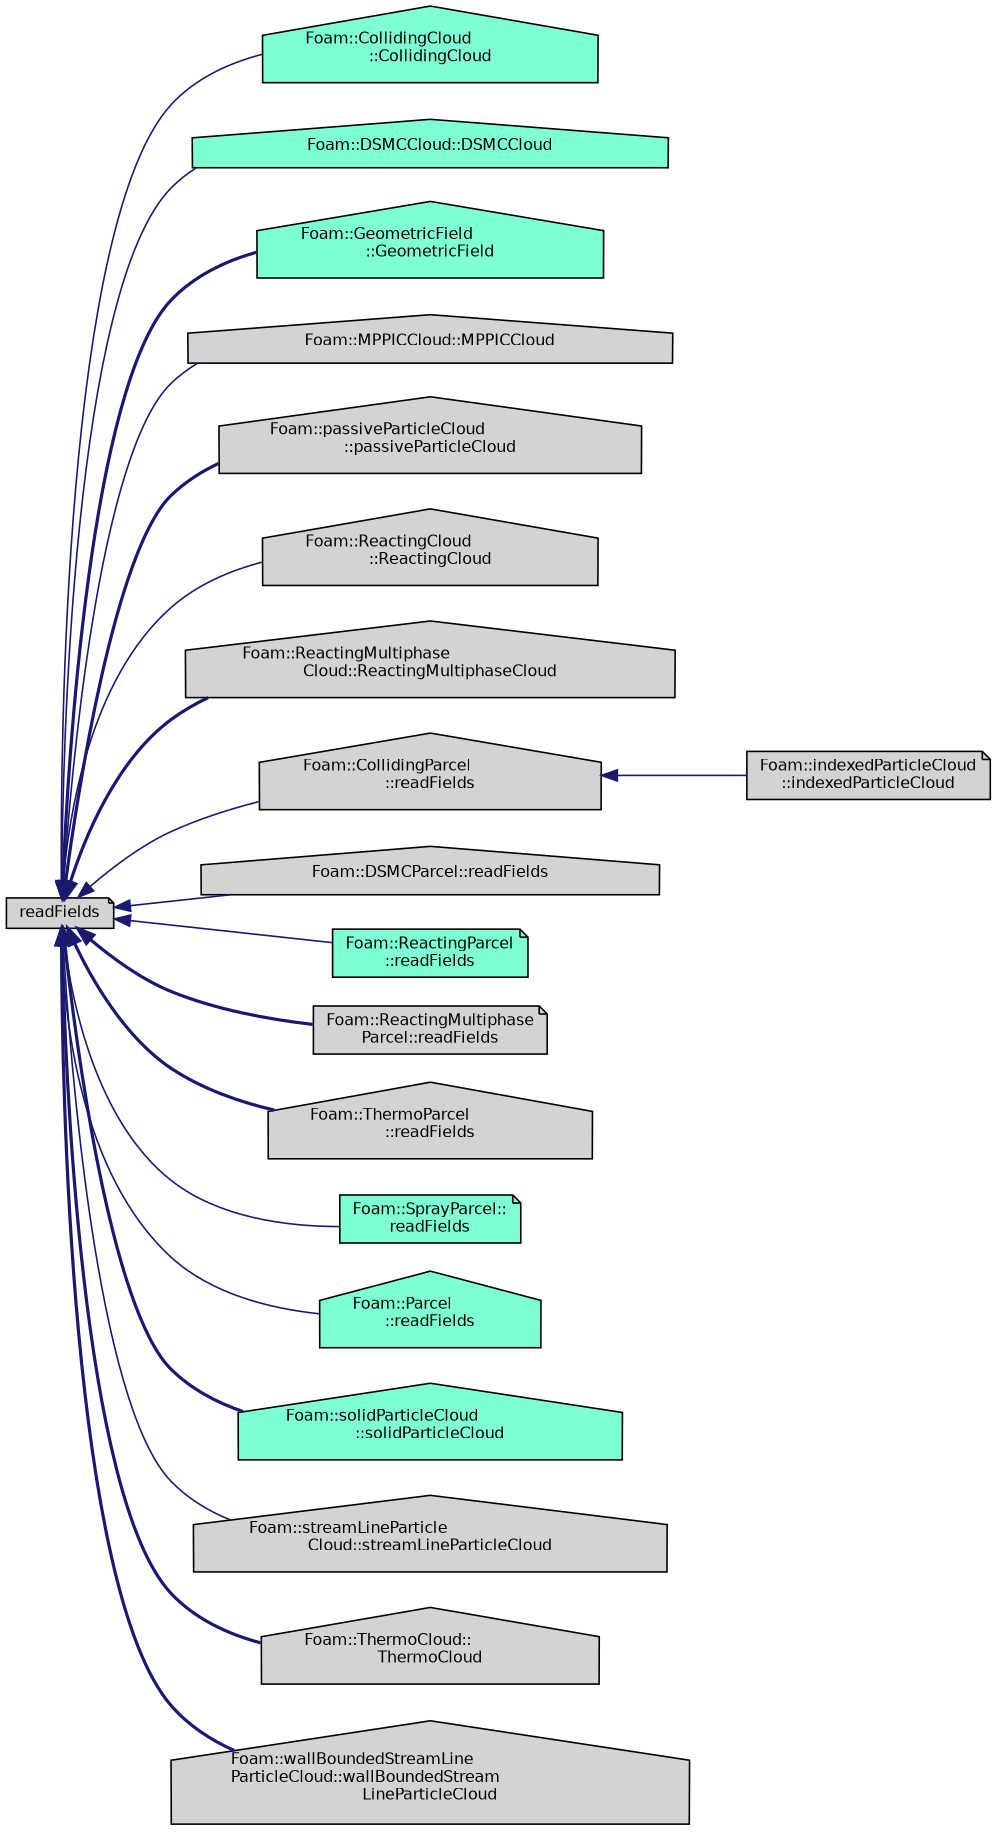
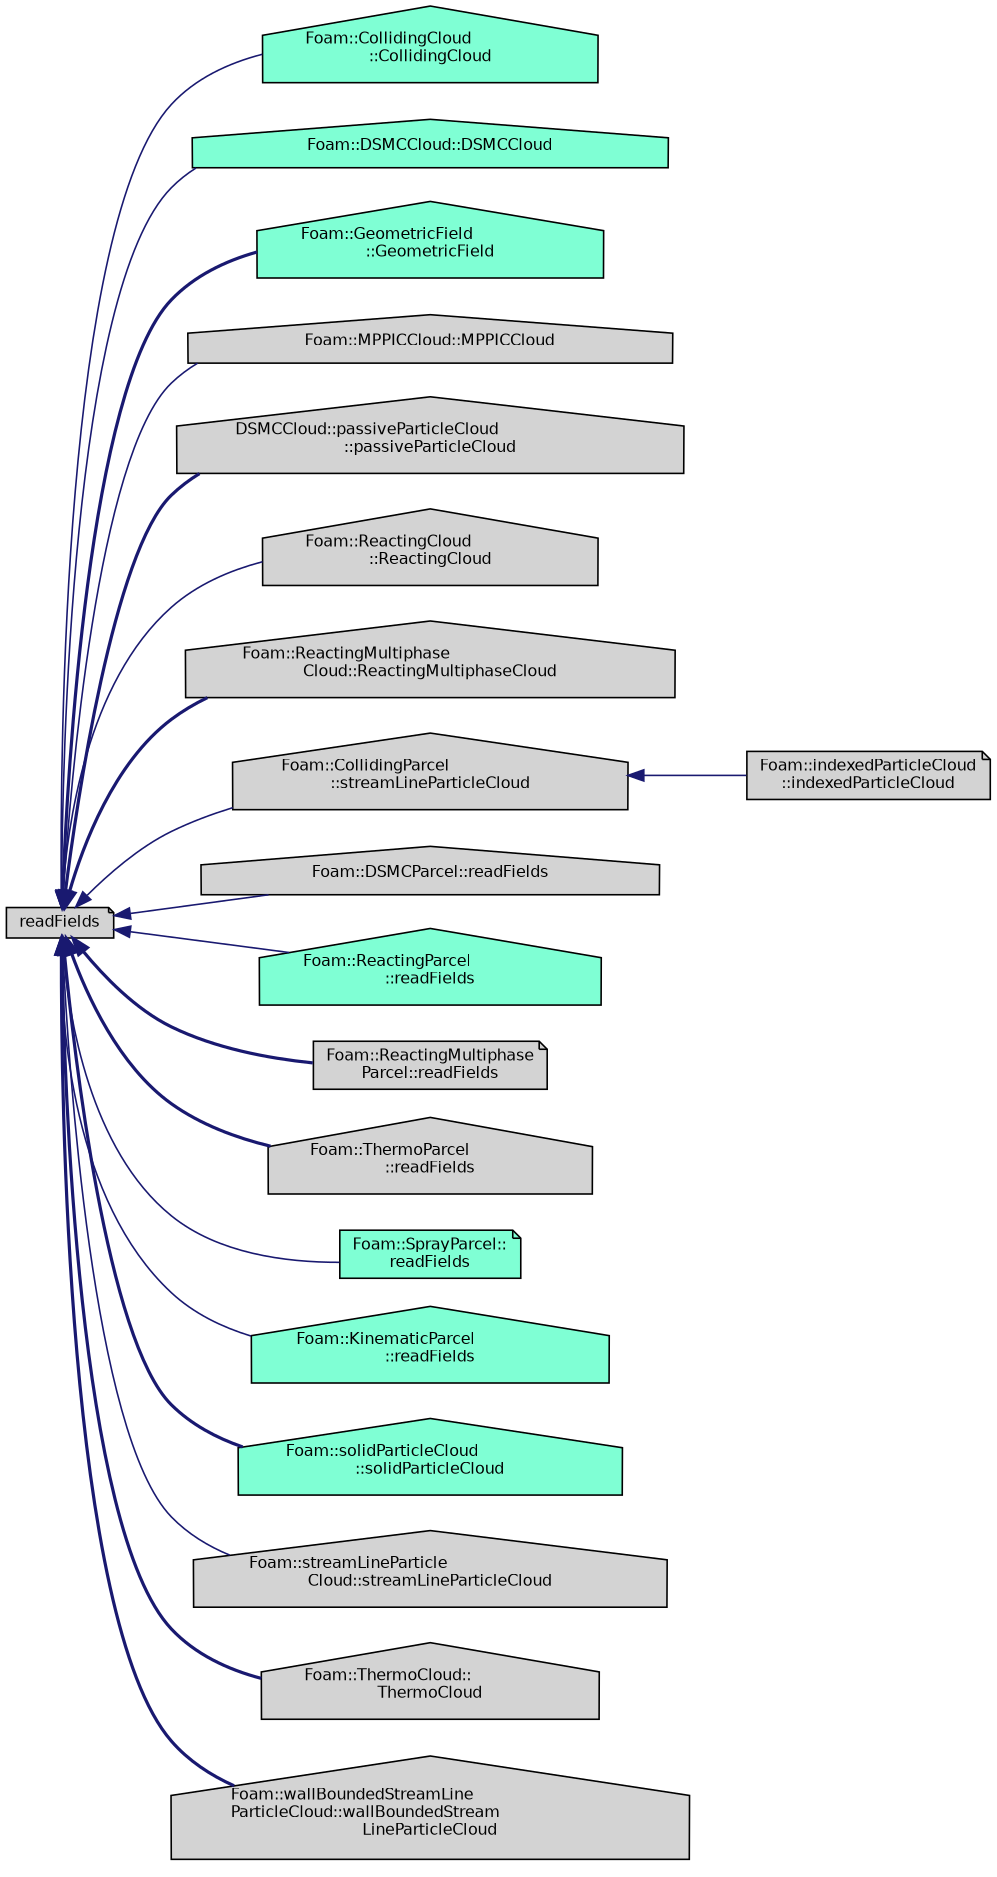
  digraph {
    rankdir=LR
    node [color=black fillcolor=lightgrey fontname=Helvetica fontsize=10 shape=house style=filled]
    edge [color=midnightblue dir=back fontname=Helvetica fontsize=10 labelfontname=Helvetica labelfontsize=10 style=solid]
    n1 [fontcolor=black height=0.2 label=readFields shape=note width=0.4]
    n2 [fillcolor=aquamarine height=0.2 label="Foam::CollidingCloud\l::CollidingCloud" width=0.4]
    n3 [fillcolor=aquamarine height=0.2 label="Foam::DSMCCloud::DSMCCloud" width=0.4]
    n4 [fillcolor=aquamarine height=0.2 label="Foam::GeometricField\l::GeometricField" width=0.4]
    n5 [height=0.2 label="Foam::MPPICCloud::MPPICCloud" width=0.4]
-   n6 [height=0.2 label="Foam::passiveParticleCloud\l::passiveParticleCloud" width=0.4]
+   n6 [height=0.2 label="DSMCCloud::passiveParticleCloud\l::passiveParticleCloud" width=0.4]
    n7 [height=0.2 label="Foam::ReactingCloud\l::ReactingCloud" width=0.4]
    n8 [height=0.2 label="Foam::ReactingMultiphase\lCloud::ReactingMultiphaseCloud" width=0.4]
-   n9 [height=0.2 label="Foam::CollidingParcel\l::readFields" width=0.4]
+   n9 [height=0.2 label="Foam::CollidingParcel\l::streamLineParticleCloud" width=0.4]
    n10 [height=0.2 label="Foam::DSMCParcel::readFields" width=0.4]
-   n11 [fillcolor=aquamarine height=0.2 label="Foam::ReactingParcel\l::readFields" shape=note width=0.4]
+   n11 [fillcolor=aquamarine height=0.2 label="Foam::ReactingParcel\l::readFields" width=0.4]
    n12 [height=0.2 label="Foam::ReactingMultiphase\lParcel::readFields" shape=note width=0.4]
    n13 [height=0.2 label="Foam::ThermoParcel\l::readFields" width=0.4]
    n14 [fillcolor=aquamarine height=0.2 label="Foam::SprayParcel::\lreadFields" shape=note width=0.4]
-   n15 [fillcolor=aquamarine height=0.2 label="Foam::Parcel\l::readFields" width=0.4]
+   n15 [fillcolor=aquamarine height=0.2 label="Foam::KinematicParcel\l::readFields" width=0.4]
    n16 [fillcolor=aquamarine height=0.2 label="Foam::solidParticleCloud\l::solidParticleCloud" width=0.4]
    n17 [height=0.2 label="Foam::streamLineParticle\lCloud::streamLineParticleCloud" width=0.4]
    n18 [height=0.2 label="Foam::ThermoCloud::\lThermoCloud" width=0.4]
    n19 [height=0.2 label="Foam::wallBoundedStreamLine\lParticleCloud::wallBoundedStream\lLineParticleCloud" width=0.4]
    n20 [height=0.2 label="Foam::indexedParticleCloud\l::indexedParticleCloud" shape=note width=0.4]
    n1 -> n2
    n1 -> n3
    n1 -> n4 [style=bold]
    n1 -> n5
    n1 -> n6 [style=bold]
    n1 -> n7
    n1 -> n8 [style=bold]
    n1 -> n9
    n1 -> n10
    n1 -> n11
    n1 -> n12 [style=bold]
    n1 -> n13 [style=bold]
    n1 -> n14
    n1 -> n15
    n1 -> n16 [style=bold]
    n1 -> n17
    n1 -> n18 [style=bold]
    n1 -> n19 [style=bold]
    n9 -> n20
  }
